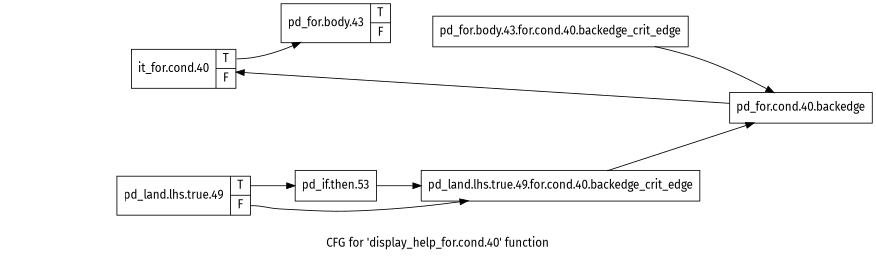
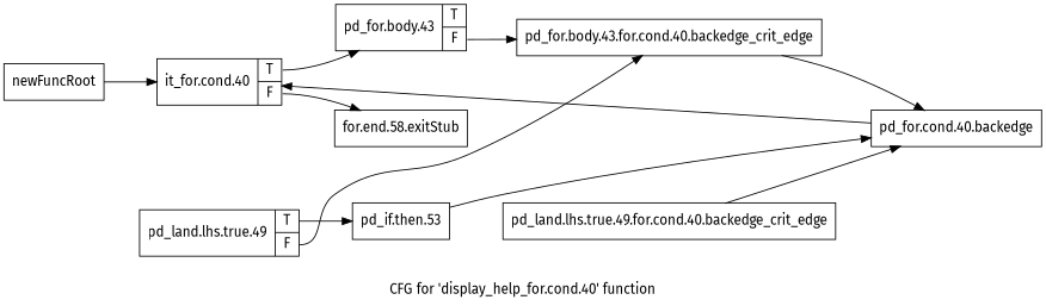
  digraph {
    fontname="Fira Sans"
    label="CFG for 'display_help_for.cond.40' function"
    rankdir=LR
    node [fontname="Fira Sans" shape=record]
    edge [fontname="Fira Sans"]
+   n1 [label="{newFuncRoot}"]
    n2 [label="{it_for.cond.40|{<s0>T|<s1>F}}"]
+   n3 [label="{for.end.58.exitStub}"]
    n4 [label="{pd_for.body.43|{<s0>T|<s1>F}}"]
    n5 [label="{pd_for.body.43.for.cond.40.backedge_crit_edge}"]
    n6 [label="{pd_land.lhs.true.49|{<s0>T|<s1>F}}"]
    n7 [label="{pd_if.then.53}"]
    n8 [label="{pd_land.lhs.true.49.for.cond.40.backedge_crit_edge}"]
    n9 [label="{pd_for.cond.40.backedge}"]
+   n1 -> n2
+   n2 -> n3 [tailport=s1]
    n2 -> n4 [tailport=s0]
+   n4 -> n5 [tailport=s1]
    n5 -> n9
    n6 -> n7 [tailport=s0]
-   n6 -> n8 [tailport=s1]
-   n7 -> n8
+   n6 -> n5 [tailport=s1]
+   n7 -> n9
    n8 -> n9
    n9 -> n2
  }
